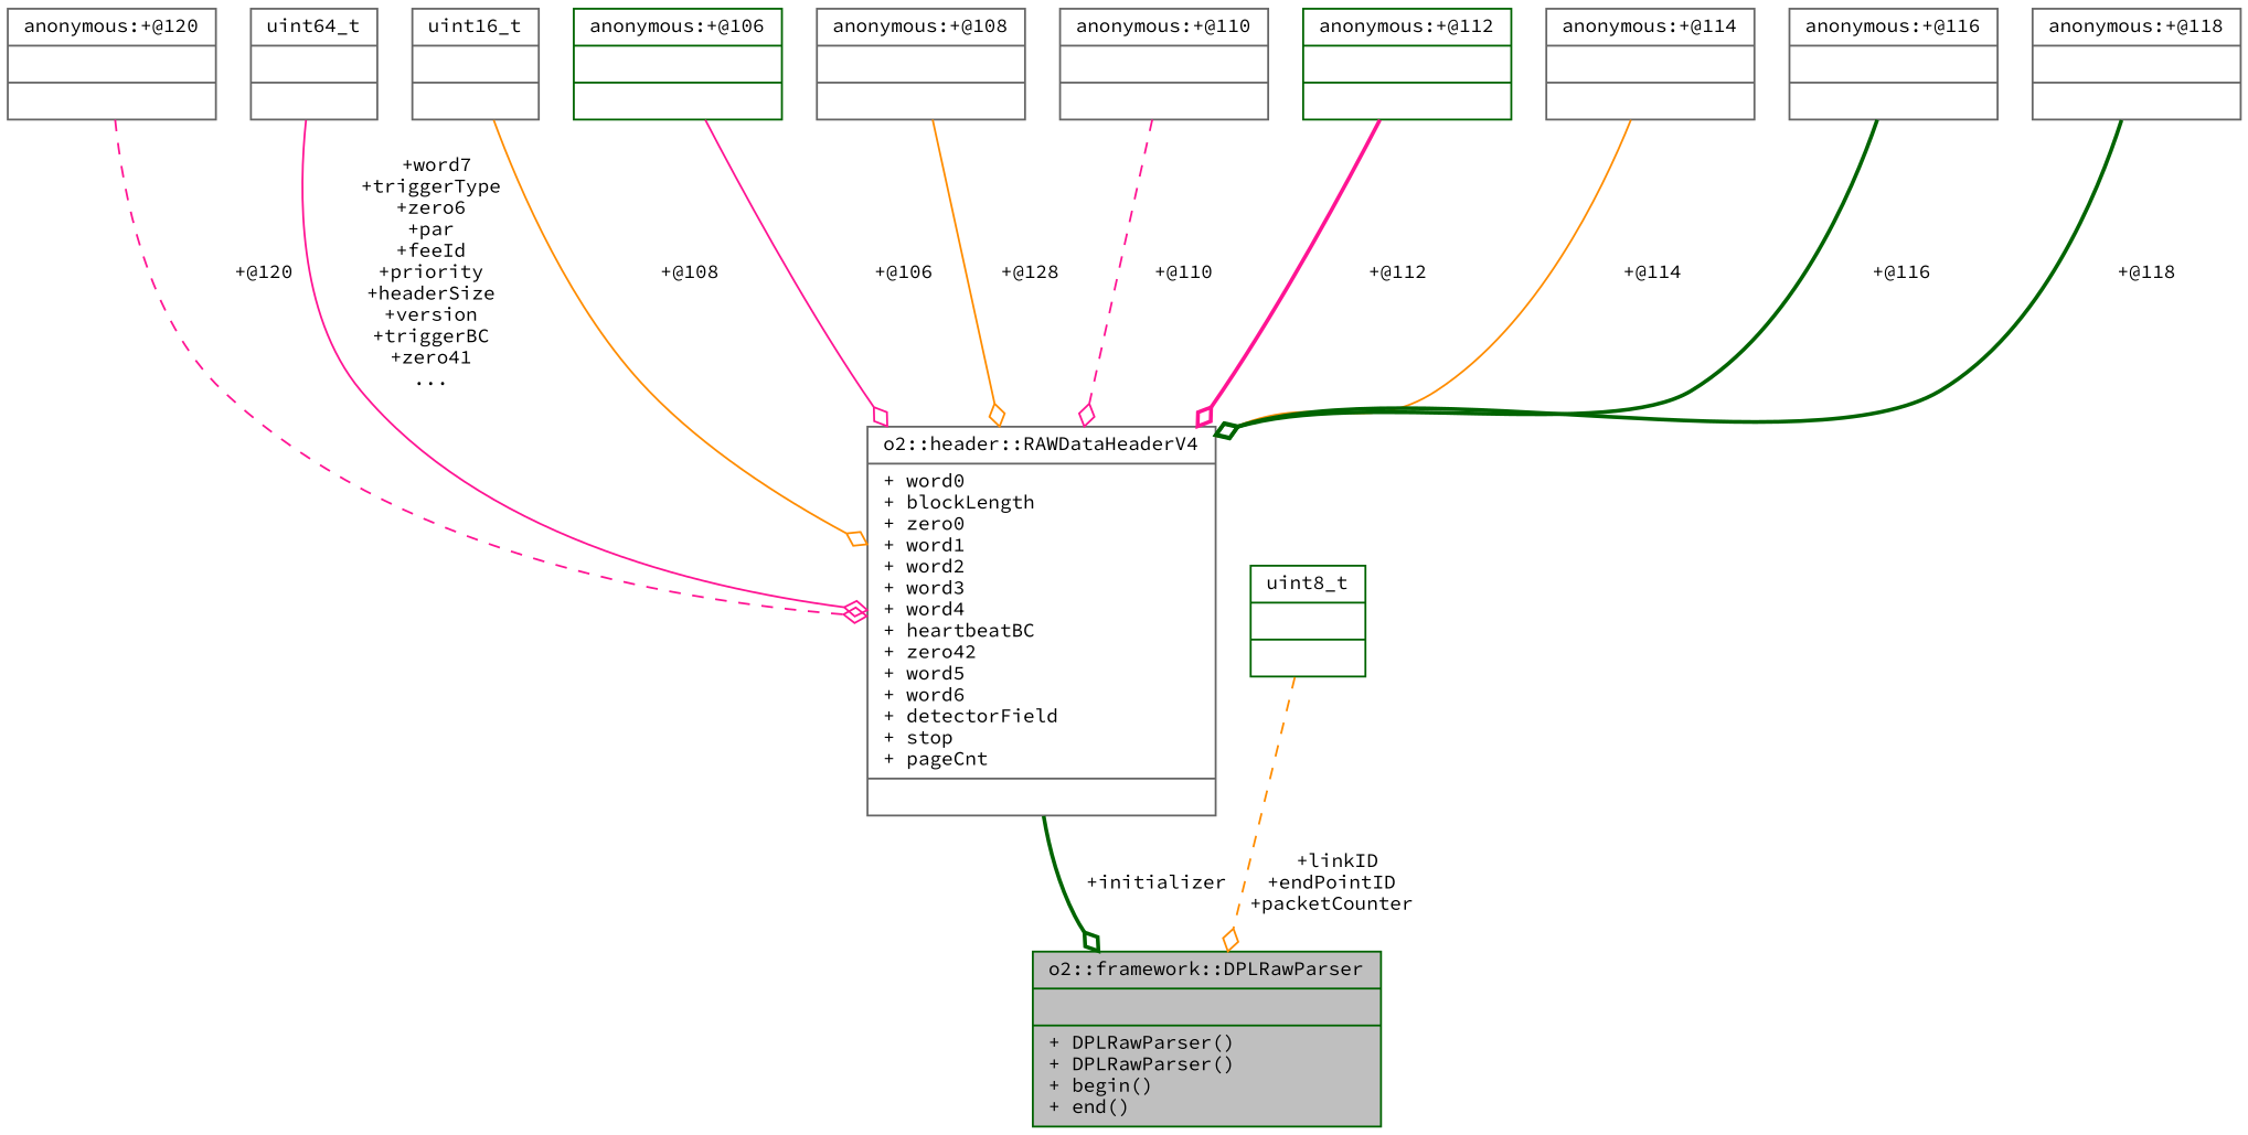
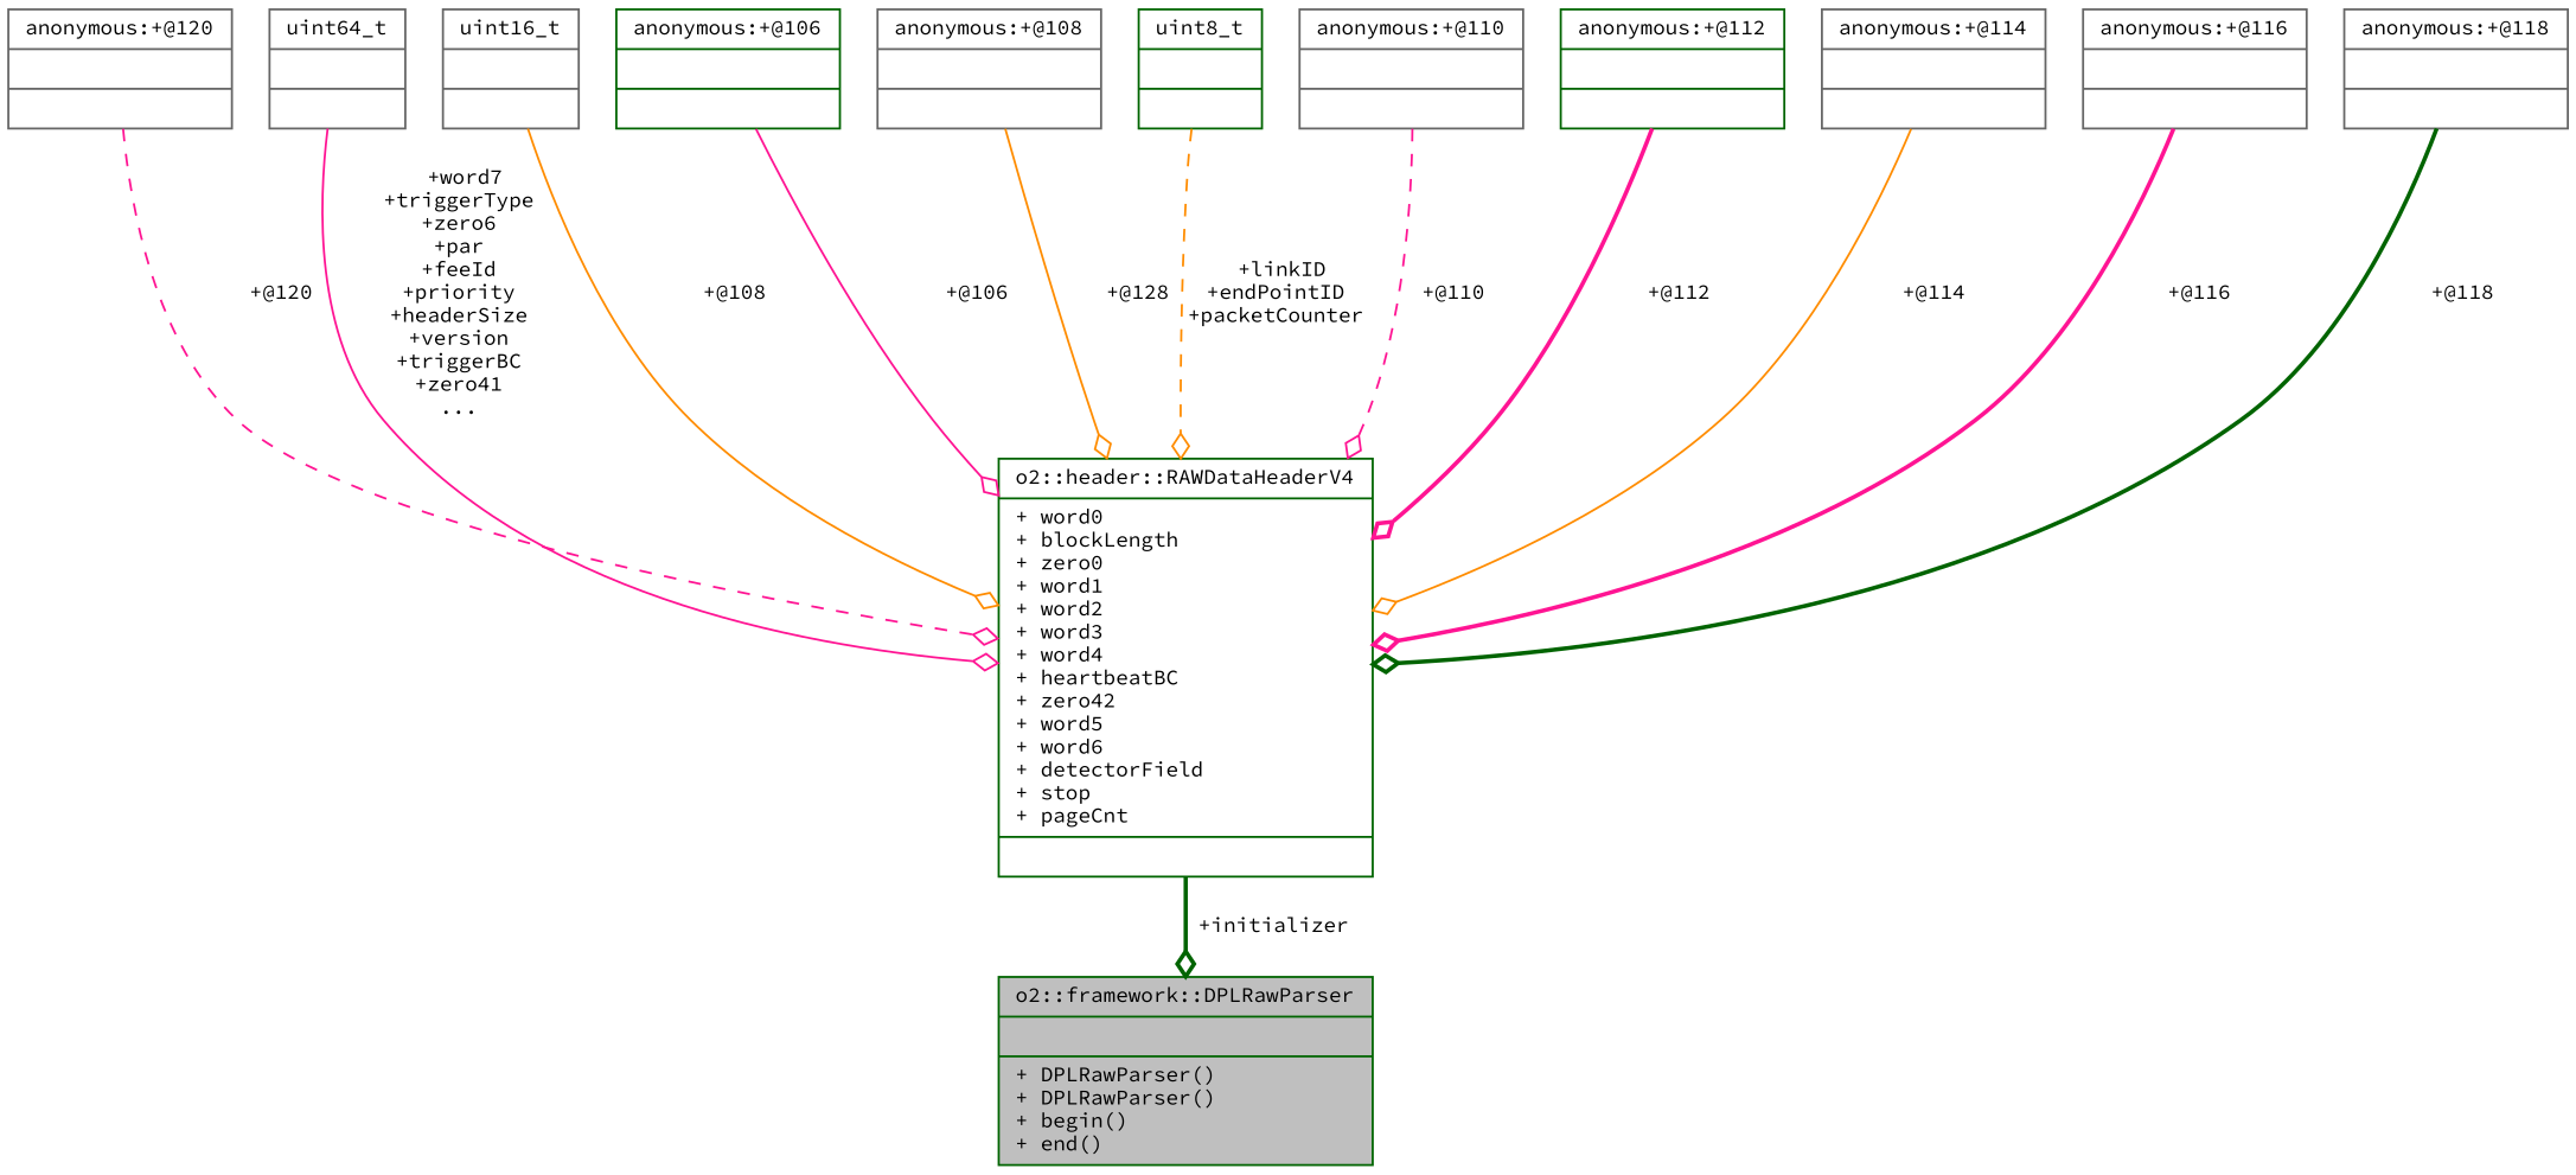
  digraph {
    fontname="Source Code Pro"
    node [color=gray40 fontname="Source Code Pro" fontsize=10 shape=record]
    edge [arrowhead=odiamond color=deeppink fontname="Source Code Pro" fontsize=10 labelfontname=Helvetica labelfontsize=10 style=solid]
    n1 [color=darkgreen fillcolor=grey75 fontcolor=black height=0.2 label="{o2::framework::DPLRawParser\n||+ DPLRawParser()\l+ DPLRawParser()\l+ begin()\l+ end()\l}" style=filled width=0.4]
-   n2 [height=0.2 label="{o2::header::RAWDataHeaderV4\n|+ word0\l+ blockLength\l+ zero0\l+ word1\l+ word2\l+ word3\l+ word4\l+ heartbeatBC\l+ zero42\l+ word5\l+ word6\l+ detectorField\l+ stop\l+ pageCnt\l|}" width=0.4]
+   n2 [color=darkgreen height=0.2 label="{o2::header::RAWDataHeaderV4\n|+ word0\l+ blockLength\l+ zero0\l+ word1\l+ word2\l+ word3\l+ word4\l+ heartbeatBC\l+ zero42\l+ word5\l+ word6\l+ detectorField\l+ stop\l+ pageCnt\l|}" width=0.4]
    n3 [height=0.2 label="{anonymous:+@120\n||}" width=0.4]
    n4 [height=0.2 label="{uint64_t\n||}" width=0.4]
    n5 [height=0.2 label="{uint16_t\n||}" width=0.4]
    n6 [color=darkgreen height=0.2 label="{anonymous:+@106\n||}" width=0.4]
    n7 [height=0.2 label="{anonymous:+@108\n||}" width=0.4]
    n8 [color=darkgreen height=0.2 label="{uint8_t\n||}" width=0.4]
    n9 [height=0.2 label="{anonymous:+@110\n||}" width=0.4]
    n10 [color=darkgreen height=0.2 label="{anonymous:+@112\n||}" width=0.4]
    n11 [height=0.2 label="{anonymous:+@114\n||}" width=0.4]
    n12 [height=0.2 label="{anonymous:+@116\n||}" width=0.4]
    n13 [height=0.2 label="{anonymous:+@118\n||}" width=0.4]
    n2 -> n1 [color=darkgreen label=" +initializer" style=bold]
    n3 -> n2 [label=" +@120" style=dashed]
    n4 -> n2 [label=" +word7\n+triggerType\n+zero6\n+par\n+feeId\n+priority\n+headerSize\n+version\n+triggerBC\n+zero41\n..."]
    n5 -> n2 [color=darkorange label=" +@108"]
    n6 -> n2 [label=" +@106"]
    n7 -> n2 [color=darkorange label=" +@128"]
-   n8 -> n1 [color=darkorange label=" +linkID\n+endPointID\n+packetCounter" style=dashed]
+   n8 -> n2 [color=darkorange label=" +linkID\n+endPointID\n+packetCounter" style=dashed]
    n9 -> n2 [label=" +@110" style=dashed]
    n10 -> n2 [label=" +@112" style=bold]
    n11 -> n2 [color=darkorange label=" +@114"]
-   n12 -> n2 [color=darkgreen label=" +@116" style=bold]
+   n12 -> n2 [label=" +@116" style=bold]
    n13 -> n2 [color=darkgreen label=" +@118" style=bold]
  }
